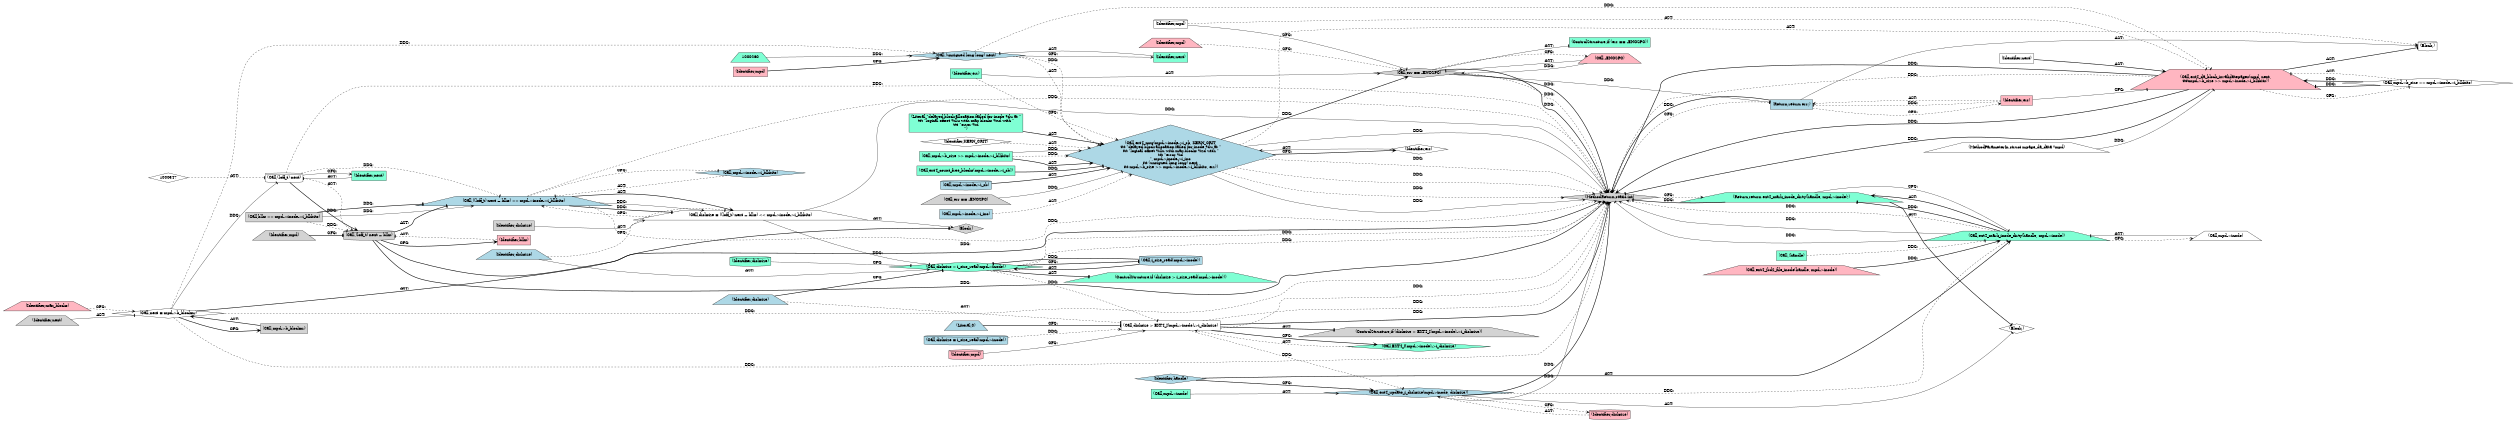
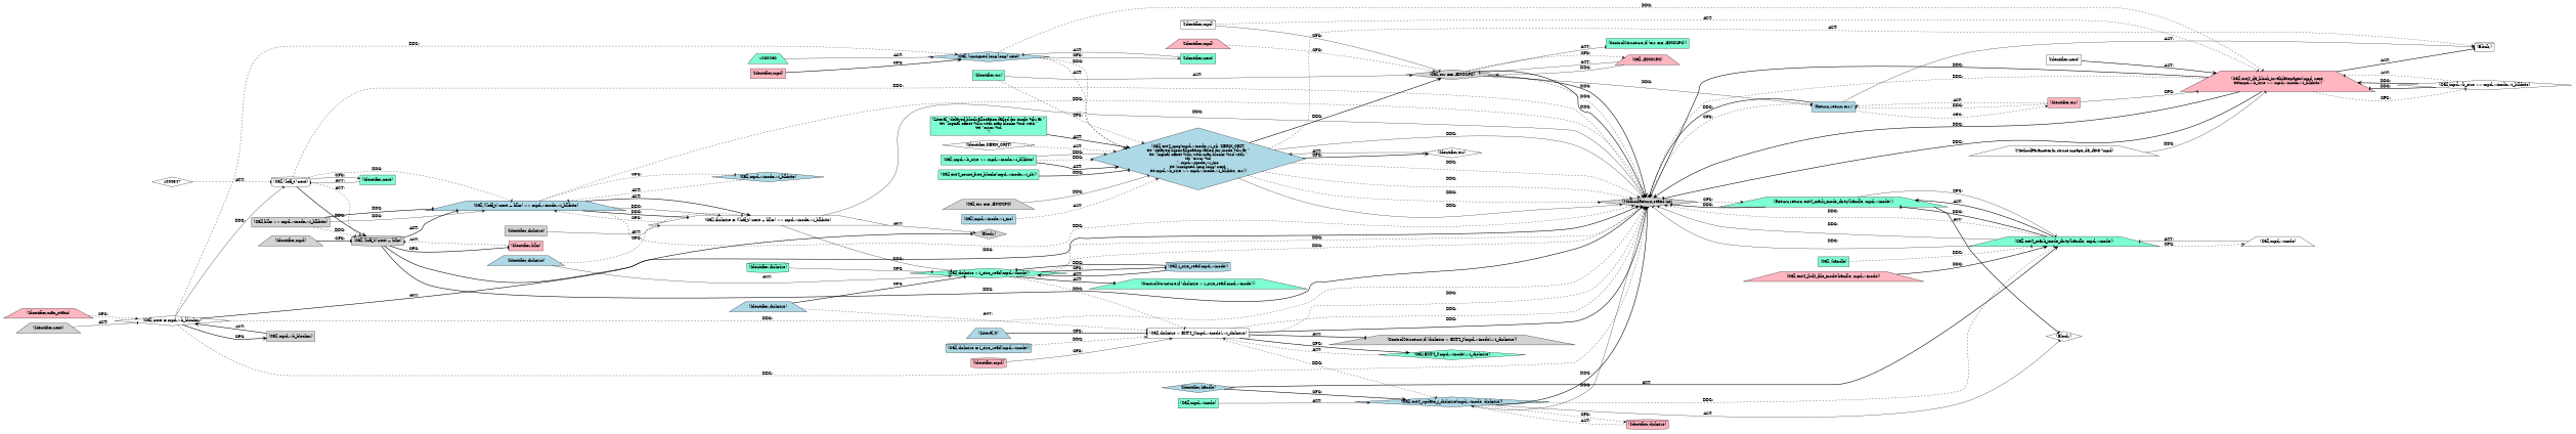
  digraph {
    rankdir=LR
    node [fillcolor=aquamarine shape=trapezium style=filled]
    edge [arrowhead=vee style=dashed]
    n1 [fillcolor=white label="(Call,next = mpd->b_blocknr)" shape=diamond]
    n2 [fillcolor=lightblue label="(Call,(unsigned long long) next)" shape=diamond]
    n3 [fillcolor=white label="(Call,(loff_t) next)" shape=cylinder]
    n4 [fillcolor=lightgrey label="(Block,)" shape=diamond]
    n5 [fillcolor=lightgrey label="(Call,mpd->b_blocknr)" shape=box]
    n6 [fillcolor=lightgrey label="(MethodReturn,static int)" shape=diamond]
    n7 [fillcolor=lightblue label="(Call,ext4_msg(mpd->inode->i_sb, KERN_CRIT,\n\t\t\t \"delayed block allocation failed for inode %lu at \"\n\t\t\t \"logical offset %llu with max blocks %zd with \"\n\t\t\t \"error %d\n\", mpd->inode->i_ino,\n\t\t\t (unsigned long long) next,\n\t\t\t mpd->b_size >> mpd->inode->i_blkbits, err))" shape=diamond]
    n8 [fillcolor=lightpink label="(Call,ext4_da_block_invalidatepages(mpd, next,\n\t\t\t\tmpd->b_size >> mpd->inode->i_blkbits))"]
    n9 [label="(Identifier,next)" shape=box]
    n10 [fillcolor=lightblue label="(Call,((loff_t) next + blks) << mpd->inode->i_blkbits)"]
    n11 [fillcolor=lightgrey label="(Call,(loff_t) next + blks)" shape=cylinder]
    n12 [label="(Identifier,next)" shape=box]
    n13 [fillcolor=lightblue label="(Return,return err;)" shape=box]
    n14 [label="(Return,return ext4_mark_inode_dirty(handle, mpd->inode);)"]
    n15 [fillcolor=lightgrey label="(Call,err == -ENOSPC)" shape=diamond]
    n16 [fillcolor=white label="(Identifier,err)" shape=diamond]
    n17 [fillcolor=white label="(Block,)" shape=cylinder]
    n18 [fillcolor=white label="(Call,mpd->b_size >> mpd->inode->i_blkbits)" shape=diamond]
    n19 [fillcolor=lightpink label="(Call,-ENOSPC)"]
    n20 [label="(ControlStructure,if (err == -ENOSPC))" shape=box]
    n21 [fillcolor=lightpink label="(Identifier,err)" shape=box]
    n22 [fillcolor=white label="(Call,disksize = ((loff_t) next + blks) << mpd->inode->i_blkbits)"]
    n23 [fillcolor=lightblue label="(Call,mpd->inode->i_blkbits)" shape=diamond]
    n24 [fillcolor=lightpink label="(Identifier,blks)" shape=box]
    n25 [label="(Call,disksize > i_size_read(mpd->inode))" shape=diamond]
    n26 [fillcolor=white label="(Call,disksize > EXT4_I(mpd->inode)->i_disksize)" shape=box]
    n27 [label="(ControlStructure,if (disksize > i_size_read(mpd->inode)))"]
    n28 [fillcolor=lightblue label="(Call,i_size_read(mpd->inode))" shape=cylinder]
    n29 [fillcolor=lightblue label="(Call,ext4_update_i_disksize(mpd->inode, disksize))" shape=diamond]
    n30 [fillcolor=lightgrey label="(ControlStructure,if (disksize > EXT4_I(mpd->inode)->i_disksize))"]
    n31 [label="(Call,EXT4_I(mpd->inode)->i_disksize)" shape=diamond]
    n32 [label="(Call,ext4_mark_inode_dirty(handle, mpd->inode))"]
    n33 [fillcolor=white label="(Block,)" shape=diamond]
    n34 [fillcolor=lightpink label="(Identifier,disksize)" shape=cylinder]
    n35 [fillcolor=white label="(Call,mpd->inode)"]
    n36 [label="(Call,mpd->inode)" shape=box]
    n37 [fillcolor=lightgrey label="(Call,err == -ENOSPC)"]
    n38 [fillcolor=lightblue label="(Call,mpd->inode->i_ino)" shape=box]
    n39 [label="(Identifier,err)" shape=box]
    n40 [fillcolor=lightpink label="(Identifier,mpd)"]
    n41 [fillcolor=lightpink label="(Call,ext4_jbd2_file_inode(handle, mpd->inode))"]
    n42 [fillcolor=lightpink label="(Identifier,mpd)" shape=cylinder]
    n43 [fillcolor=lightblue label="(Call,disksize = i_size_read(mpd->inode))" shape=cylinder]
    n44 [label="(Literal,\"delayed block allocation failed for inode %lu at \"\n\t\t\t \"logical offset %llu with max blocks %zd with \"\n\t\t\t \"error %d\n\")" shape=box]
    n45 [fillcolor=white label="(MethodParameterIn,struct mpage_da_data *mpd)"]
    n46 [fillcolor=lightblue label="(Literal,0)"]
-   n47 [fillcolor=lightpink label="(Identifier,max_blocks)"]
+   n47 [fillcolor=lightpink label="(Identifier,max_static)"]
    n48 [fillcolor=lightgrey label="(Call,blks << mpd->inode->i_blkbits)" shape=box]
    n49 [fillcolor=lightblue label="(Identifier,disksize)"]
    n50 [fillcolor=white label="(Identifier,KERN_CRIT)" shape=diamond]
    n51 [fillcolor=white label="(Identifier,next)" shape=box]
    n52 [label="(Call,mpd->b_size >> mpd->inode->i_blkbits)" shape=box]
    n53 [fillcolor=lightgrey label="(Identifier,next)"]
    n54 [label="(Identifier,disksize)" shape=cylinder]
    n55 [fillcolor=lightpink label="(Identifier,mpd)" shape=box]
    n56 [label="(Call,ext4_count_free_blocks(mpd->inode->i_sb))" shape=box]
    n57 [fillcolor=lightgrey label="(Identifier,mpd)"]
    n58 [fillcolor=lightblue label="(Identifier,disksize)"]
    n59 [fillcolor=lightblue label="(Identifier,handle)" shape=diamond]
    n60 [fillcolor=lightgrey label="(Identifier,disksize)" shape=box]
-   n61 [fillcolor=lightblue label="(Call,mpd->inode->i_sb)" shape=cylinder]
    n62 [fillcolor=white label="(Identifier,mpd)" shape=cylinder]
    n63 [label="(Call,!handle)" shape=box]
    1000260
    1000347 [fillcolor=white shape=diamond]
    n1 -> n2 [label="DDG: "]
    n1 -> n3 [arrowhead=tee label="DDG: " style=solid]
    n1 -> n4 [arrowhead=tee label="AST: " style=bold]
    n1 -> n5 [label="CFG: " style=bold]
    n1 -> n6 [label="DDG: "]
    n1 -> n6 [label="DDG: "]
    n2 -> n7 [arrowhead=tee label="AST: "]
    n2 -> n7 [label="DDG: "]
    n2 -> n8 [arrowhead=tee label="DDG: "]
    n2 -> n9 [label="CFG: " style=solid]
    n3 -> n6 [arrowhead=tee label="DDG: "]
    n3 -> n10 [arrowhead=tee label="DDG: "]
    n3 -> n11 [label="AST: "]
    n3 -> n11 [label="DDG: " style=bold]
    n3 -> n12 [label="CFG: " style=solid]
    n5 -> n1 [label="AST: " style=bold]
    n6 -> n13 [arrowhead=tee label="CFG: "]
    n6 -> n14 [label="CFG: "]
    n7 -> n6 [label="DDG: " style=solid]
    n7 -> n6 [label="DDG: "]
    n7 -> n6 [label="DDG: "]
    n7 -> n6 [label="DDG: "]
    n7 -> n6 [label="DDG: " style=solid]
    n7 -> n15 [label="DDG: " style=bold]
    n7 -> n16 [label="CFG: " style=bold]
    n7 -> n17 [label="AST: "]
    n8 -> n6 [arrowhead=tee label="DDG: " style=bold]
    n8 -> n6 [label="DDG: " style=bold]
    n8 -> n6 [label="DDG: "]
    n8 -> n6 [label="DDG: " style=bold]
    n8 -> n17 [arrowhead=tee label="AST: " style=bold]
    n8 -> n18 [arrowhead=tee label="CFG: "]
    n9 -> n2 [arrowhead=tee label="AST: " style=solid]
    n10 -> n6 [arrowhead=tee label="DDG: "]
    n10 -> n6 [label="DDG: "]
    n10 -> n22 [label="AST: " style=bold]
    n10 -> n22 [label="DDG: " style=solid]
    n10 -> n22 [arrowhead=tee label="DDG: " style=bold]
    n10 -> n23 [arrowhead=tee label="CFG: "]
    n11 -> n6 [label="DDG: " style=bold]
    n11 -> n6 [arrowhead=tee label="DDG: " style=bold]
    n11 -> n10 [arrowhead=tee label="AST: " style=bold]
-   n11 -> n24 [label="CFG: " style=bold]
+   n11 -> n24 [arrowhead=tee label="CFG: " style=bold]
    n12 -> n3 [arrowhead=tee label="AST: " style=solid]
    n13 -> n6 [arrowhead=tee label="DDG: " style=bold]
    n13 -> n17 [label="AST: " style=solid]
    n13 -> n21 [label="CFG: "]
    n14 -> n6 [arrowhead=tee label="DDG: " style=bold]
    n14 -> n32 [arrowhead=tee label="CFG: " style=solid]
    n14 -> n33 [arrowhead=tee label="AST: " style=bold]
    n15 -> n6 [label="DDG: " style=bold]
    n15 -> n6 [label="DDG: "]
    n15 -> n6 [arrowhead=tee label="DDG: " style=bold]
    n15 -> n13 [arrowhead=tee label="DDG: " style=solid]
    n15 -> n19 [label="CFG: "]
    n15 -> n20 [arrowhead=tee label="AST: " style=solid]
    n16 -> n7 [label="AST: " style=solid]
    n18 -> n8 [arrowhead=tee label="AST: "]
    n18 -> n8 [label="DDG: " style=bold]
    n18 -> n8 [arrowhead=tee label="DDG: " style=bold]
    n19 -> n15 [arrowhead=tee label="AST: " style=solid]
    n19 -> n15 [label="DDG: " style=solid]
    n21 -> n8 [arrowhead=tee label="CFG: " style=solid]
    n21 -> n13 [label="AST: "]
    n21 -> n13 [arrowhead=tee label="DDG: "]
    n22 -> n4 [label="AST: " style=solid]
    n22 -> n6 [label="DDG: " style=solid]
    n22 -> n10 [label="CFG: "]
    n22 -> n25 [arrowhead=tee label="DDG: " style=solid]
    n23 -> n10 [arrowhead=tee label="AST: "]
    n24 -> n11 [arrowhead=tee label="AST: "]
    n25 -> n6 [label="DDG: "]
    n25 -> n6 [arrowhead=tee label="DDG: "]
    n25 -> n26 [arrowhead=tee label="DDG: "]
    n25 -> n27 [arrowhead=tee label="AST: " style=bold]
    n25 -> n28 [arrowhead=tee label="CFG: " style=bold]
    n26 -> n6 [arrowhead=tee label="DDG: " style=bold]
    n26 -> n6 [label="DDG: "]
    n26 -> n6 [arrowhead=tee label="DDG: "]
    n26 -> n29 [arrowhead=tee label="DDG: "]
    n26 -> n30 [arrowhead=tee label="AST: " style=bold]
    n26 -> n31 [label="CFG: " style=bold]
    n28 -> n25 [label="AST: " style=bold]
    n28 -> n25 [arrowhead=tee label="DDG: " style=bold]
    n29 -> n6 [arrowhead=tee label="DDG: " style=bold]
    n29 -> n6 [label="DDG: " style=solid]
    n29 -> n32 [arrowhead=tee label="DDG: "]
    n29 -> n33 [arrowhead=tee label="AST: " style=solid]
    n29 -> n34 [label="CFG: "]
    n31 -> n26 [label="AST: "]
    n32 -> n6 [label="DDG: "]
    n32 -> n6 [arrowhead=tee label="DDG: " style=solid]
    n32 -> n6 [label="DDG: " style=solid]
    n32 -> n14 [label="AST: " style=bold]
    n32 -> n14 [arrowhead=tee label="DDG: " style=bold]
    n32 -> n35 [label="CFG: "]
    n34 -> n29 [label="AST: "]
    n35 -> n32 [arrowhead=tee label="AST: " style=solid]
    n36 -> n29 [label="AST: " style=solid]
    n37 -> n7 [arrowhead=tee label="DDG: " style=solid]
    n38 -> n7 [label="AST: "]
    n39 -> n7 [label="CFG: "]
    n39 -> n15 [label="AST: " style=solid]
    n40 -> n15 [label="CFG: "]
    n41 -> n32 [label="DDG: " style=bold]
    n42 -> n26 [label="CFG: " style=solid]
    n43 -> n26 [label="DDG: "]
    n44 -> n7 [label="AST: " style=bold]
    n45 -> n8 [arrowhead=tee label="DDG: " style=solid]
    n46 -> n26 [arrowhead=tee label="CFG: " style=bold]
    n47 -> n1 [label="CFG: "]
    n48 -> n10 [label="DDG: " style=solid]
    n48 -> n10 [arrowhead=tee label="DDG: " style=bold]
    n48 -> n11 [arrowhead=tee label="DDG: "]
    n49 -> n22 [arrowhead=tee label="CFG: "]
    n49 -> n25 [label="AST: " style=solid]
    n50 -> n7 [label="AST: "]
    n51 -> n8 [label="AST: " style=bold]
    n52 -> n7 [label="AST: " style=bold]
    n52 -> n7 [label="DDG: " style=solid]
    n52 -> n7 [label="DDG: "]
    n53 -> n1 [arrowhead=tee label="AST: " style=solid]
    n54 -> n25 [arrowhead=tee label="CFG: " style=solid]
    n55 -> n2 [label="CFG: " style=bold]
    n56 -> n7 [arrowhead=tee label="DDG: " style=bold]
    n57 -> n11 [arrowhead=tee label="CFG: " style=bold]
    n58 -> n25 [arrowhead=tee label="CFG: " style=bold]
    n58 -> n26 [arrowhead=tee label="AST: "]
    n59 -> n29 [label="CFG: " style=bold]
    n59 -> n32 [label="AST: " style=bold]
    n60 -> n22 [label="AST: " style=solid]
-   n61 -> n7 [label="AST: " style=bold]
    n62 -> n8 [arrowhead=tee label="AST: "]
    n62 -> n15 [arrowhead=tee label="CFG: " style=solid]
    n63 -> n32 [arrowhead=tee label="DDG: "]
-   1000260 -> n2 [label="DDG: " style=solid]
+   1000260 -> n2 [label="AST: " style=solid]
    1000347 -> n3 [arrowhead=tee label="AST: "]
  }
